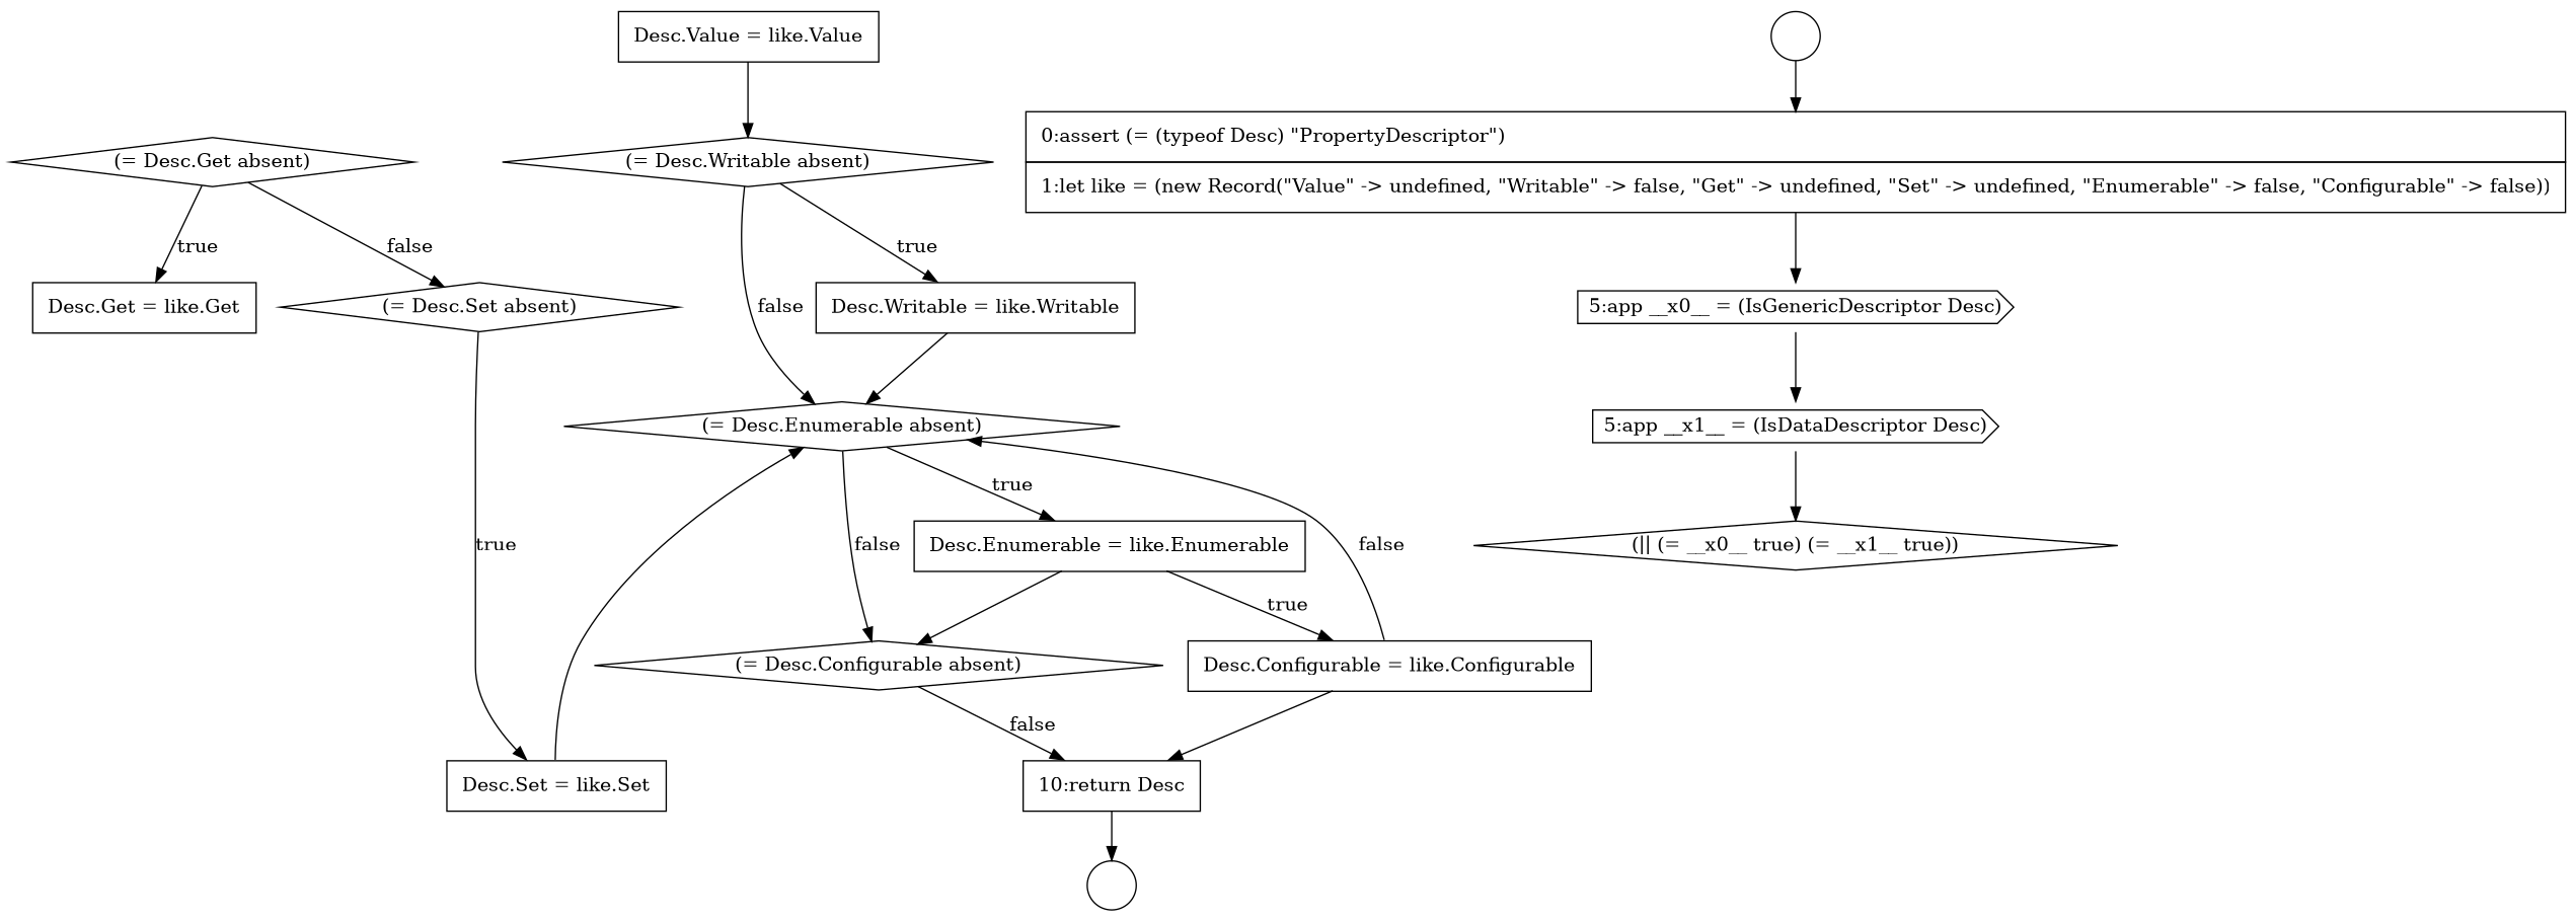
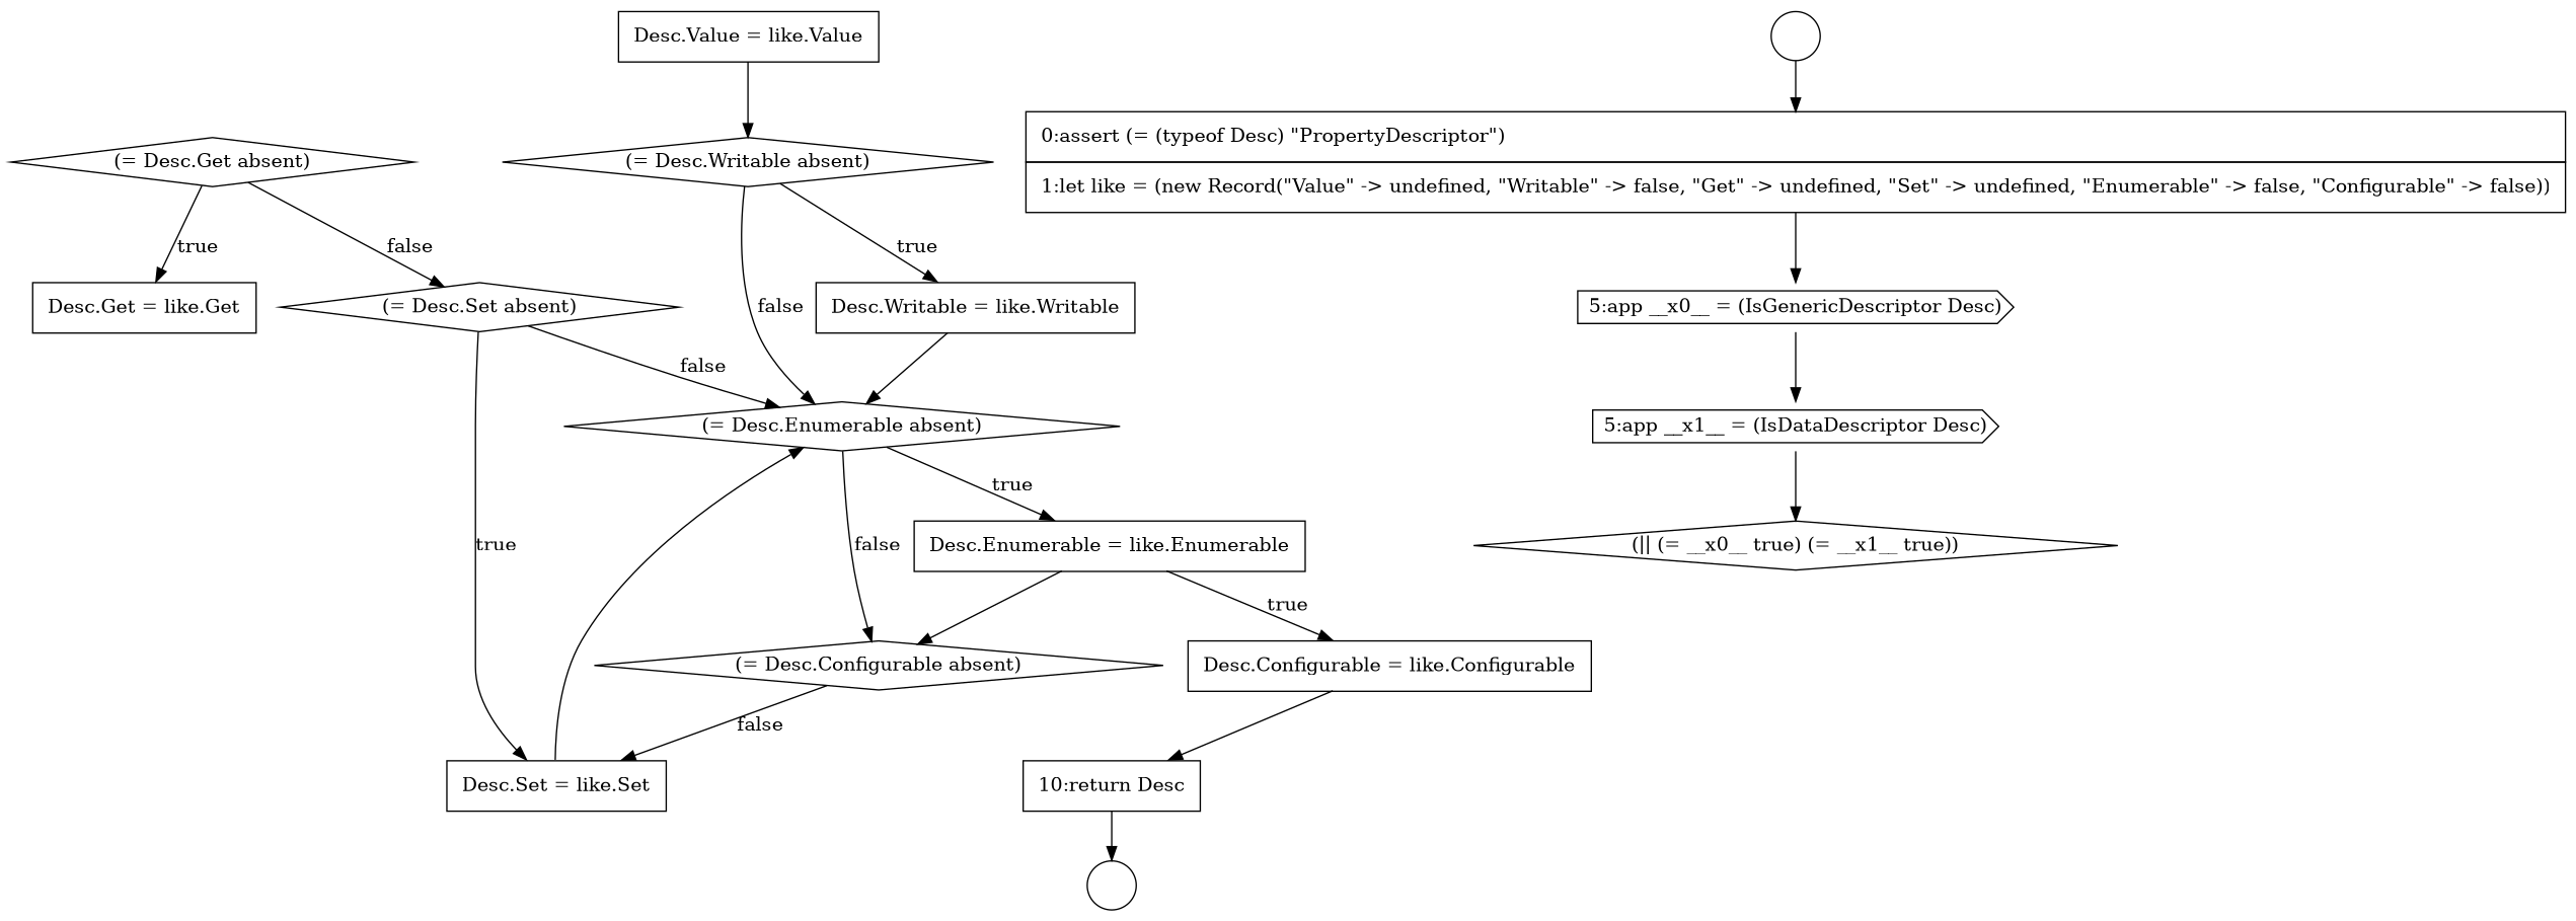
  digraph {
    node [color=black fillcolor=white shape=none style=filled]
    edge [color=black]
    n1 [label=<<font color="black">     <table border="0" cellborder="1" cellspacing="0" cellpadding="10">       <tr><td align="left">Desc.Get = like.Get</td></tr>     </table>   </font>> margin=0]
    n2 [label=<<font color="black">(= Desc.Set absent)</font>> shape=diamond]
    n3 [label=<<font color="black">(= Desc.Enumerable absent)</font>> shape=diamond]
    n4 [label=<<font color="black">     <table border="0" cellborder="1" cellspacing="0" cellpadding="10">       <tr><td align="left">Desc.Set = like.Set</td></tr>     </table>   </font>> margin=0]
    n5 [label=<<font color="black">     <table border="0" cellborder="1" cellspacing="0" cellpadding="10">       <tr><td align="left">Desc.Enumerable = like.Enumerable</td></tr>     </table>   </font>> margin=0]
    n6 [label=<<font color="black">(= Desc.Configurable absent)</font>> shape=diamond]
    n7 [label=<<font color="black">     <table border="0" cellborder="1" cellspacing="0" cellpadding="10">       <tr><td align="left">Desc.Configurable = like.Configurable</td></tr>     </table>   </font>> margin=0]
    n8 [label=<<font color="black">     <table border="0" cellborder="1" cellspacing="0" cellpadding="10">       <tr><td align="left">10:return Desc</td></tr>     </table>   </font>> margin=0]
    n9 [label=" " shape=circle]
    n10 [label=<<font color="black">     <table border="0" cellborder="1" cellspacing="0" cellpadding="10">       <tr><td align="left">Desc.Value = like.Value</td></tr>     </table>   </font>> margin=0]
    n11 [label=<<font color="black">(= Desc.Writable absent)</font>> shape=diamond]
    n12 [label=<<font color="black">     <table border="0" cellborder="1" cellspacing="0" cellpadding="10">       <tr><td align="left">Desc.Writable = like.Writable</td></tr>     </table>   </font>> margin=0]
    n13 [label=<<font color="black">5:app __x0__ = (IsGenericDescriptor Desc)</font>> shape=cds]
    n14 [label=<<font color="black">5:app __x1__ = (IsDataDescriptor Desc)</font>> shape=cds]
    n15 [label=<<font color="black">(|| (= __x0__ true) (= __x1__ true))</font>> shape=diamond]
    n16 [label=<<font color="black">(= Desc.Get absent)</font>> shape=diamond]
    n17 [label=" " shape=circle]
    n18 [label=<<font color="black">     <table border="0" cellborder="1" cellspacing="0" cellpadding="10">       <tr><td align="left">0:assert (= (typeof Desc) &quot;PropertyDescriptor&quot;)</td></tr>       <tr><td align="left">1:let like = (new Record(&quot;Value&quot; -&gt; undefined, &quot;Writable&quot; -&gt; false, &quot;Get&quot; -&gt; undefined, &quot;Set&quot; -&gt; undefined, &quot;Enumerable&quot; -&gt; false, &quot;Configurable&quot; -&gt; false))</td></tr>     </table>   </font>> margin=0]
-   n7 -> n3 [label=<<font color="black">false</font>>]
+   n2 -> n3 [label=<<font color="black">false</font>>]
    n2 -> n4 [label=<<font color="black">true</font>>]
    n3 -> n5 [label=<<font color="black">true</font>>]
    n3 -> n6 [label=<<font color="black">false</font>>]
    n4 -> n3
    n5 -> n6
    n5 -> n7 [label=<<font color="black">true</font>>]
-   n6 -> n8 [label=<<font color="black">false</font>>]
+   n6 -> n4 [label=<<font color="black">false</font>>]
    n7 -> n8
    n8 -> n9
    n10 -> n11
    n11 -> n3 [label=<<font color="black">false</font>>]
    n11 -> n12 [label=<<font color="black">true</font>>]
    n12 -> n3
    n13 -> n14
    n14 -> n15
    n16 -> n1 [label=<<font color="black">true</font>>]
    n16 -> n2 [label=<<font color="black">false</font>>]
    n17 -> n18
    n18 -> n13
  }
